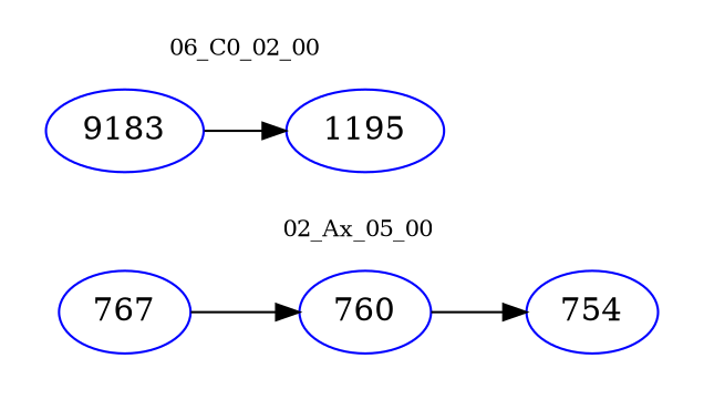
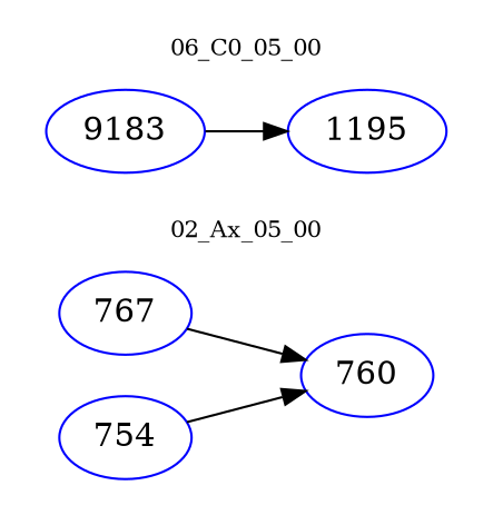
  digraph {
    rankdir=LR
    node [color=blue]
    edge [color=black]
    n1 [label=767]
    n2 [label=760]
    n3 [label=754]
    n4 [label=9183]
    n5 [label=1195]
    subgraph cluster_1 {
      color=white
      fontsize=10
      label="02_Ax_05_00"
      n1
      n2
      n3
    }
    subgraph cluster_2 {
      color=white
      fontsize=10
-     label="06_C0_02_00"
+     label="06_C0_05_00"
      n4
      n5
    }
    n1 -> n2
-   n2 -> n3
+   n3 -> n2
    n4 -> n5
  }
